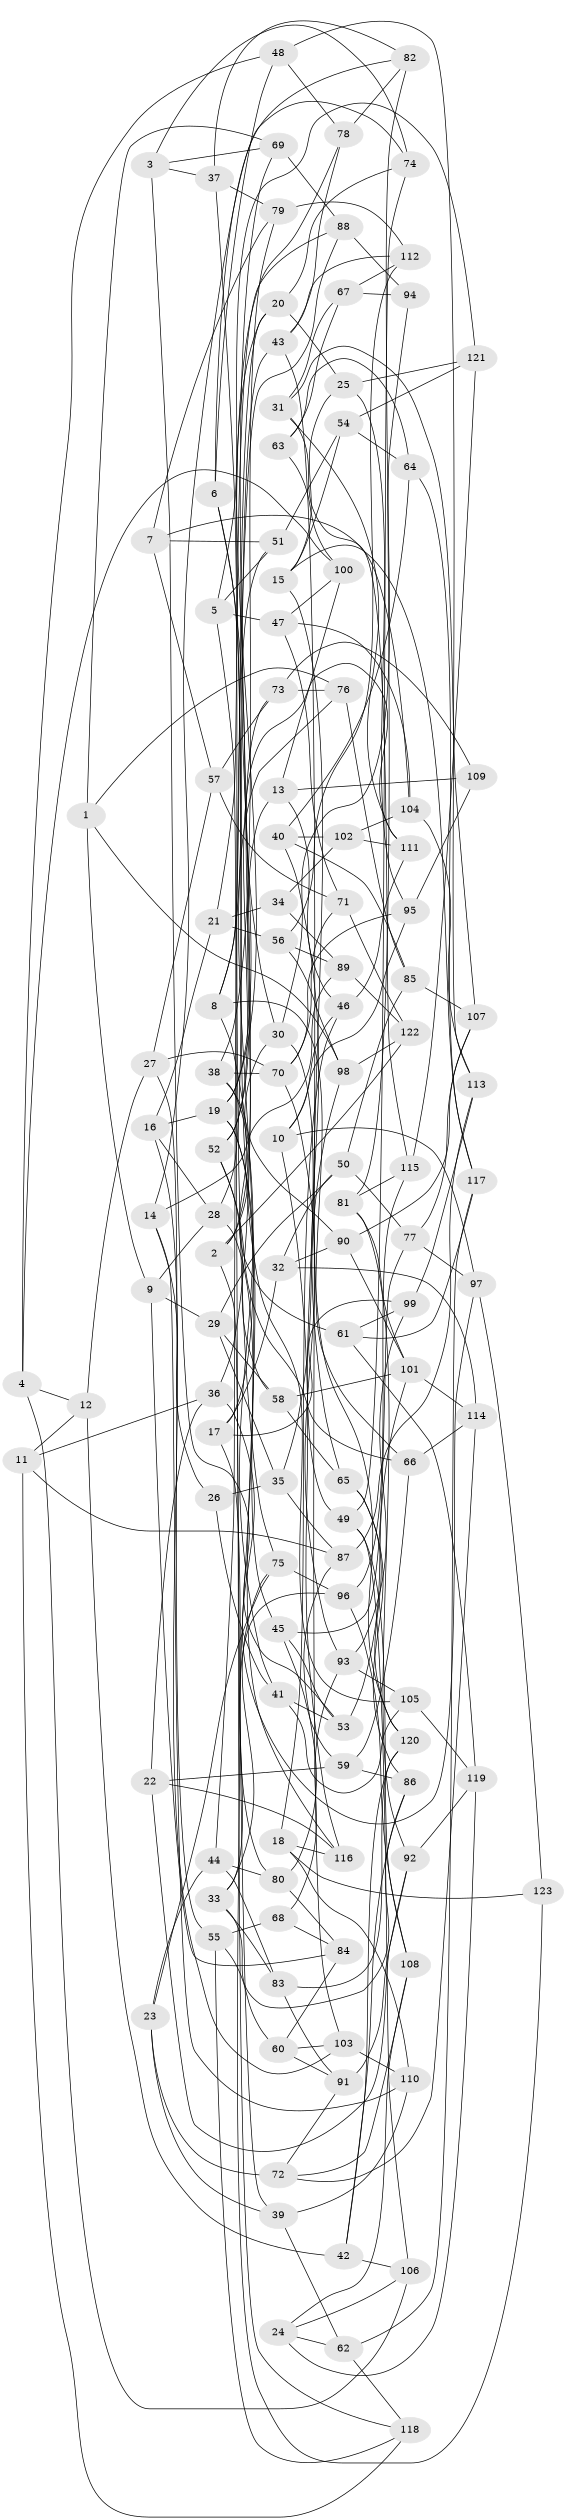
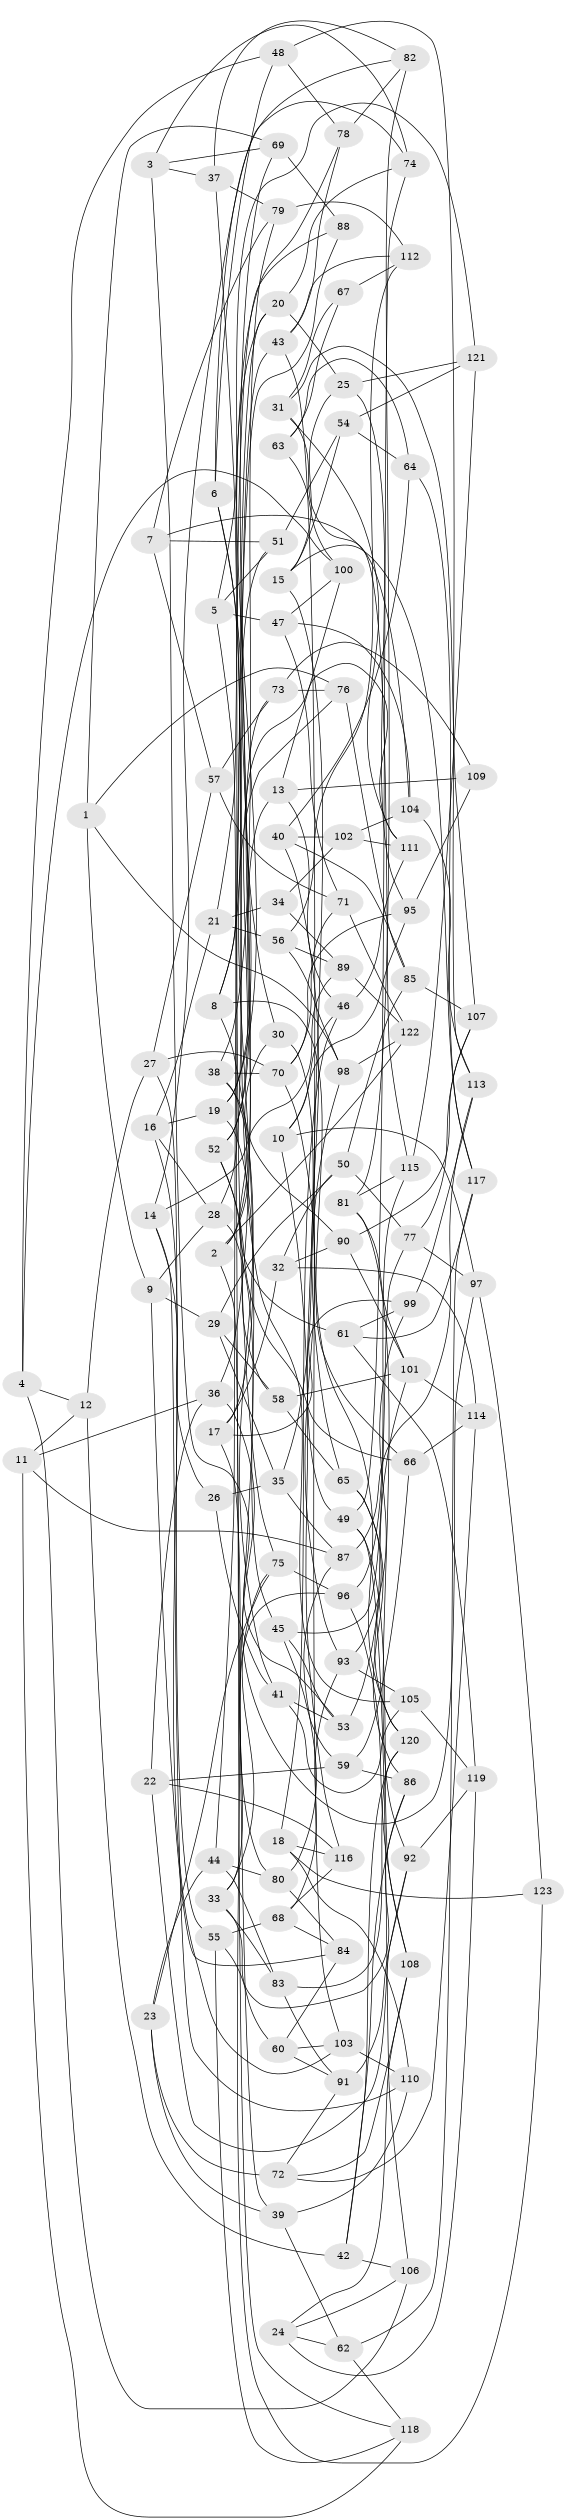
  graph {
    rankdir=LR
    node [color=gray90 style=filled]
    1
    9
    69
    76
    98
    28
    29
    84
    88
    85
    122
    2
    13
    30
    118
    100
    46
    109
    49
-   94
    3
    37
    53
    74
    82
    79
    75
    101
    4
    12
    48
    106
    27
    42
    78
    113
    5
    39
    47
    51
    121
    110
    62
    104
    71
    54
    6
    105
    119
    7
    57
    73
    112
    8
    20
    41
    66
    25
    114
    43
    80
    35
    50
    58
    10
    95
    97
    116
    111
    123
    11
    36
    87
    55
    70
    120
    86
    14
    26
    89
    15
    117
    64
    16
    19
    21
    103
    45
    34
    56
    17
    32
    99
    90
    18
    59
    77
    102
    22
    92
    23
    44
    72
    83
    108
    91
    96
    24
    60
    68
    93
    65
    31
    67
    107
    115
    33
    38
    61
    40
    52
    63
    81
    1 -- 9
    1 -- 69
    1 -- 76
    1 -- 98
    9 -- 28
    9 -- 29
    9 -- 84
    69 -- 88
    76 -- 85
    98 -- 122
    28 -- 43
    28 -- 80
    29 -- 35
    29 -- 50
    29 -- 58
-   88 -- 94
    85 -- 107
    2 -- 122
    2 -- 13
    2 -- 30
    2 -- 118
    13 -- 100
    13 -- 46
    13 -- 109
    30 -- 49
-   30 -- 94
    46 -- 111
    49 -- 74
    49 -- 106
    49 -- 108
    3 -- 69
    3 -- 37
    3 -- 53
    3 -- 74
    37 -- 82
    37 -- 79
    37 -- 75
    53 -- 101
    79 -- 112
    75 -- 96
    101 -- 114
    4 -- 100
    4 -- 12
    4 -- 48
    4 -- 106
    12 -- 27
    12 -- 42
    48 -- 78
    48 -- 113
    27 -- 57
    27 -- 55
    27 -- 70
    42 -- 106
    42 -- 120
    42 -- 86
    78 -- 82
    5 -- 39
    5 -- 47
    5 -- 51
    5 -- 121
    39 -- 110
    39 -- 62
    47 -- 100
    47 -- 104
    47 -- 71
    51 -- 54
    62 -- 118
    62 -- 117
    104 -- 113
    71 -- 122
    54 -- 121
    54 -- 64
    6 -- 30
    6 -- 82
    6 -- 48
    6 -- 105
    105 -- 119
    7 -- 79
    7 -- 51
    7 -- 104
    7 -- 57
    57 -- 71
    57 -- 73
    73 -- 76
    73 -- 109
    8 -- 78
    8 -- 20
    8 -- 41
    8 -- 66
    20 -- 74
    20 -- 25
    41 -- 53
    41 -- 105
    66 -- 114
    25 -- 121
    25 -- 95
    43 -- 78
    43 -- 112
    43 -- 103
    80 -- 84
    80 -- 87
    35 -- 98
    35 -- 87
    50 -- 85
    50 -- 77
    58 -- 101
    58 -- 65
    10 -- 46
    10 -- 95
    10 -- 97
    10 -- 116
    95 -- 109
    97 -- 123
    11 -- 118
    11 -- 12
    11 -- 36
    11 -- 87
    36 -- 69
    36 -- 97
    87 -- 113
    55 -- 118
    55 -- 60
    55 -- 68
    70 -- 71
    70 -- 95
    70 -- 93
    14 -- 74
    14 -- 110
    14 -- 26
    14 -- 89
    26 -- 41
    26 -- 35
    89 -- 122
    15 -- 54
    15 -- 25
    15 -- 120
    15 -- 117
    64 -- 117
    16 -- 28
    16 -- 19
    16 -- 21
    16 -- 103
    19 -- 51
    19 -- 20
    19 -- 45
    21 -- 88
    21 -- 34
    21 -- 56
    103 -- 110
    45 -- 53
    45 -- 59
    45 -- 77
    34 -- 89
    34 -- 102
    56 -- 98
    56 -- 112
    56 -- 89
    17 -- 76
    17 -- 123
    17 -- 32
    17 -- 99
    32 -- 114
    32 -- 50
    32 -- 90
    99 -- 113
    90 -- 101
    90 -- 107
    18 -- 46
    18 -- 110
    18 -- 116
    18 -- 123
    59 -- 66
    59 -- 86
    77 -- 97
    77 -- 107
    102 -- 104
    102 -- 111
    22 -- 116
    22 -- 36
    22 -- 59
    22 -- 92
    92 -- 119
    23 -- 75
    23 -- 39
    23 -- 44
    23 -- 72
    44 -- 88
    44 -- 80
    44 -- 83
    72 -- 114
    72 -- 108
    72 -- 91
    83 -- 120
    83 -- 91
    91 -- 92
    96 -- 108
    96 -- 115
    24 -- 106
    24 -- 62
    24 -- 119
    24 -- 108
    60 -- 84
    60 -- 103
    60 -- 91
    68 -- 84
-   19 -- 116
+   68 -- 116
    68 -- 93
    93 -- 105
    93 -- 99
    65 -- 120
    65 -- 86
    31 -- 111
    31 -- 67
    31 -- 107
    31 -- 115
-   67 -- 94
    67 -- 112
    115 -- 121
    33 -- 75
    33 -- 86
    33 -- 83
    33 -- 96
    38 -- 79
    38 -- 70
    38 -- 90
    38 -- 61
    61 -- 119
    61 -- 117
    61 -- 99
    40 -- 85
    40 -- 64
    40 -- 102
    40 -- 65
    52 -- 73
    52 -- 66
    52 -- 58
    52 -- 111
    63 -- 100
    63 -- 64
    63 -- 67
    81 -- 82
    81 -- 101
    81 -- 92
    81 -- 115
  }
